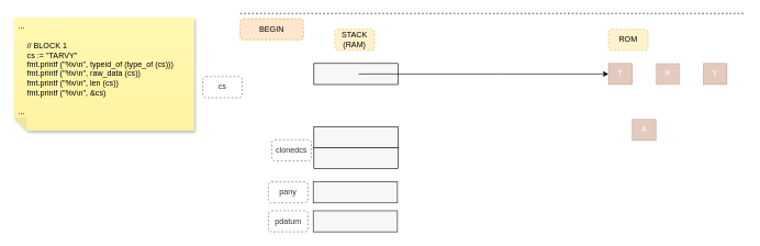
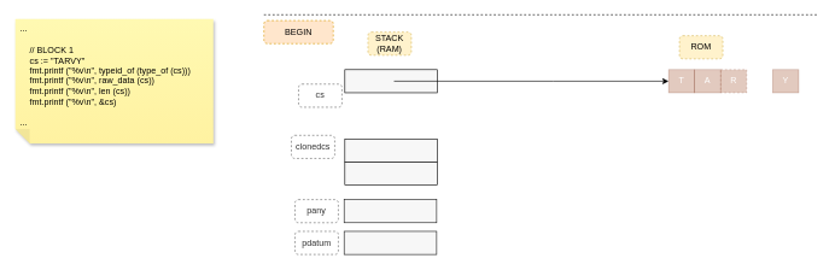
  <mxCell id="0" />
  <mxCell id="1" parent="0" />
  <mxCell id="2" value="" style="rounded=0;whiteSpace=wrap;html=1;fillColor=#F7F7F7;strokeColor=#000000;strokeWidth=1;" parent="1" vertex="1"><mxGeometry x="476" y="96" width="128" height="32" as="geometry" /></mxCell>
- <mxCell id="3" value="cs" style="rounded=1;whiteSpace=wrap;html=1;dashed=1;fillColor=none;fontColor=#333333;strokeColor=#666666;" parent="1" vertex="1"><mxGeometry x="307" y="116" width="60" height="32" as="geometry" /></mxCell>
+ <mxCell id="3" value="cs" style="rounded=1;whiteSpace=wrap;html=1;dashed=1;fillColor=none;fontColor=#333333;strokeColor=#666666;" parent="1" vertex="1"><mxGeometry x="412" y="116" width="60" height="32" as="geometry" /></mxCell>
  <mxCell id="4" value="" style="rounded=0;whiteSpace=wrap;html=1;fillColor=#F7F7F7;strokeColor=#000000;strokeWidth=1;" parent="1" vertex="1"><mxGeometry x="476" y="192" width="128" height="32" as="geometry" /></mxCell>
  <mxCell id="5" value="" style="rounded=0;whiteSpace=wrap;html=1;fillColor=#F7F7F7;strokeColor=#000000;strokeWidth=1;" parent="1" vertex="1"><mxGeometry x="476" y="224" width="128" height="32" as="geometry" /></mxCell>
- <mxCell id="6" value="clonedcs" style="rounded=1;whiteSpace=wrap;html=1;dashed=1;fillColor=none;fontColor=#333333;strokeColor=#666666;" parent="1" vertex="1"><mxGeometry x="412" y="212" width="60" height="32" as="geometry" /></mxCell>
+ <mxCell id="6" value="clonedcs" style="rounded=1;whiteSpace=wrap;html=1;dashed=1;fillColor=none;fontColor=#333333;strokeColor=#666666;" parent="1" vertex="1"><mxGeometry x="402" y="187" width="60" height="32" as="geometry" /></mxCell>
  <mxCell id="7" value="STACK&lt;br&gt;(RAM)" style="rounded=1;whiteSpace=wrap;html=1;dashed=1;fillColor=#fff2cc;strokeColor=#d6b656;" parent="1" vertex="1"><mxGeometry x="508" y="44" width="60" height="32" as="geometry" /></mxCell>
- <mxCell id="8" value="ROM" style="rounded=1;whiteSpace=wrap;html=1;dashed=1;fillColor=#fff2cc;strokeColor=#d6b656;" parent="1" vertex="1"><mxGeometry x="924" y="44" width="60" height="32" as="geometry" /></mxCell>
+ <mxCell id="8" value="ROM" style="rounded=1;whiteSpace=wrap;html=1;dashed=1;fillColor=#fff2cc;strokeColor=#d6b656;" parent="1" vertex="1"><mxGeometry x="939" y="49" width="60" height="32" as="geometry" /></mxCell>
  <mxCell id="9" style="edgeStyle=orthogonalEdgeStyle;rounded=0;orthogonalLoop=1;jettySize=auto;html=1;exitX=0.531;exitY=0.5;exitDx=0;exitDy=0;entryX=0;entryY=0.5;entryDx=0;entryDy=0;exitPerimeter=0;" parent="1" source="2" edge="1"><mxGeometry relative="1" as="geometry"><mxPoint x="924" y="112" as="targetPoint" /></mxGeometry></mxCell>
  <mxCell id="10" value="" style="endArrow=none;dashed=1;html=1;rounded=0;" parent="1" edge="1"><mxGeometry width="50" height="50" relative="1" as="geometry"><mxPoint x="364" y="20" as="sourcePoint" /><mxPoint x="1132" y="20" as="targetPoint" /></mxGeometry></mxCell>
  <mxCell id="11" value="BEGIN" style="rounded=1;whiteSpace=wrap;html=1;dashed=1;fillColor=#ffe6cc;strokeColor=#d79b00;" parent="1" vertex="1"><mxGeometry x="364" y="28" width="96" height="32" as="geometry" /></mxCell>
  <mxCell id="12" value="&lt;div&gt;&lt;div&gt;&lt;div&gt;&lt;div&gt;...&lt;/div&gt;&lt;div&gt;&lt;br&gt;&lt;/div&gt;&lt;div&gt;&amp;nbsp; &amp;nbsp; // BLOCK 1&lt;/div&gt;&lt;div&gt;&amp;nbsp; &amp;nbsp; cs := &quot;TARVY&quot;&lt;/div&gt;&lt;div&gt;&amp;nbsp; &amp;nbsp; fmt.printf (&quot;%v\n&quot;, typeid_of (type_of (cs)))&lt;/div&gt;&lt;div&gt;&amp;nbsp; &amp;nbsp; fmt.printf (&quot;%v\n&quot;, raw_data (cs))&lt;/div&gt;&lt;div&gt;&amp;nbsp; &amp;nbsp; fmt.printf (&quot;%v\n&quot;, len (cs))&lt;/div&gt;&lt;div&gt;&amp;nbsp; &amp;nbsp; fmt.printf (&quot;%v\n&quot;, &amp;amp;cs)&lt;/div&gt;&lt;div&gt;&lt;br&gt;&lt;/div&gt;&lt;div&gt;...&lt;/div&gt;&lt;/div&gt;&lt;/div&gt;&lt;/div&gt;&lt;div&gt;&lt;br&gt;&lt;/div&gt;" style="shape=note;whiteSpace=wrap;html=1;backgroundOutline=1;fontColor=#000000;darkOpacity=0.05;fillColor=#FFF9B2;strokeColor=none;fillStyle=solid;direction=west;gradientDirection=north;gradientColor=#FFF2A1;shadow=1;size=20;pointerEvents=1;align=left;spacingLeft=5;" parent="1" vertex="1"><mxGeometry x="20" y="26" width="274" height="172" as="geometry" /></mxCell>
  <mxCell id="13" value="T" style="rounded=0;whiteSpace=wrap;html=1;fillColor=#a0522d;fontColor=#ffffff;strokeColor=#6D1F00;opacity=30;" parent="1" vertex="1"><mxGeometry x="924" y="96" width="36" height="32" as="geometry" /></mxCell>
- <mxCell id="14" value="A" style="rounded=0;whiteSpace=wrap;html=1;fillColor=#a0522d;fontColor=#ffffff;strokeColor=#6D1F00;opacity=30;" parent="1" vertex="1"><mxGeometry x="960" y="181" width="36" height="32" as="geometry" /></mxCell>
+ <mxCell id="14" value="A" style="rounded=0;whiteSpace=wrap;html=1;fillColor=#a0522d;fontColor=#ffffff;strokeColor=#6D1F00;opacity=30;" parent="1" vertex="1"><mxGeometry x="960" y="96" width="36" height="32" as="geometry" /></mxCell>
  <mxCell id="15" value="R" style="rounded=0;whiteSpace=wrap;html=1;fillColor=#a0522d;fontColor=#ffffff;strokeColor=#6D1F00;opacity=30;dashed=1;" parent="1" vertex="1"><mxGeometry x="996" y="96" width="36" height="32" as="geometry" /></mxCell>
  <mxCell id="16" value="Y" style="rounded=0;whiteSpace=wrap;html=1;fillColor=#a0522d;fontColor=#ffffff;strokeColor=#6D1F00;opacity=30;" parent="1" vertex="1"><mxGeometry x="1068" y="96" width="36" height="32" as="geometry" /></mxCell>
  <mxCell id="17" value="" style="rounded=0;whiteSpace=wrap;html=1;fillColor=#F7F7F7;strokeColor=#000000;opacity=90;" parent="1" vertex="1"><mxGeometry x="475" y="276" width="128" height="32" as="geometry" /></mxCell>
  <mxCell id="18" value="pany" style="rounded=1;whiteSpace=wrap;html=1;dashed=1;fillColor=none;fontColor=#333333;strokeColor=#666666;" parent="1" vertex="1"><mxGeometry x="407" y="276" width="60" height="32" as="geometry" /></mxCell>
  <mxCell id="19" value="" style="rounded=0;whiteSpace=wrap;html=1;fillColor=#F7F7F7;strokeColor=#000000;opacity=90;" parent="1" vertex="1"><mxGeometry x="475" y="320" width="128" height="32" as="geometry" /></mxCell>
  <mxCell id="20" value="pdatum" style="rounded=1;whiteSpace=wrap;html=1;dashed=1;fillColor=none;fontColor=#333333;strokeColor=#666666;" parent="1" vertex="1"><mxGeometry x="407" y="320" width="60" height="32" as="geometry" /></mxCell>
